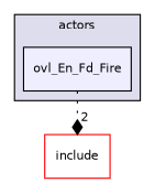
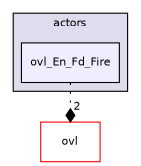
  digraph {
    compound=true
    node [fontname=Helvetica fontsize=10 shape=box style=filled]
    n1 [fillcolor="#eeeeff" label=ovl_En_Fd_Fire pencolor=black]
-   n2 [color=red fillcolor=white label=include]
+   n2 [color=red fillcolor=white label=ovl]
    subgraph cluster_1 {
      bgcolor="#ddddee"
      fontname=Helvetica
      fontsize=10
      label=actors
      pencolor=black
      n1
    }
    n1 -> n2 [headlabel=2 labeldistance=1.5 labelfontname=Helvetica labelfontsize=10 style=dotted arrowhead=diamond]
  }
